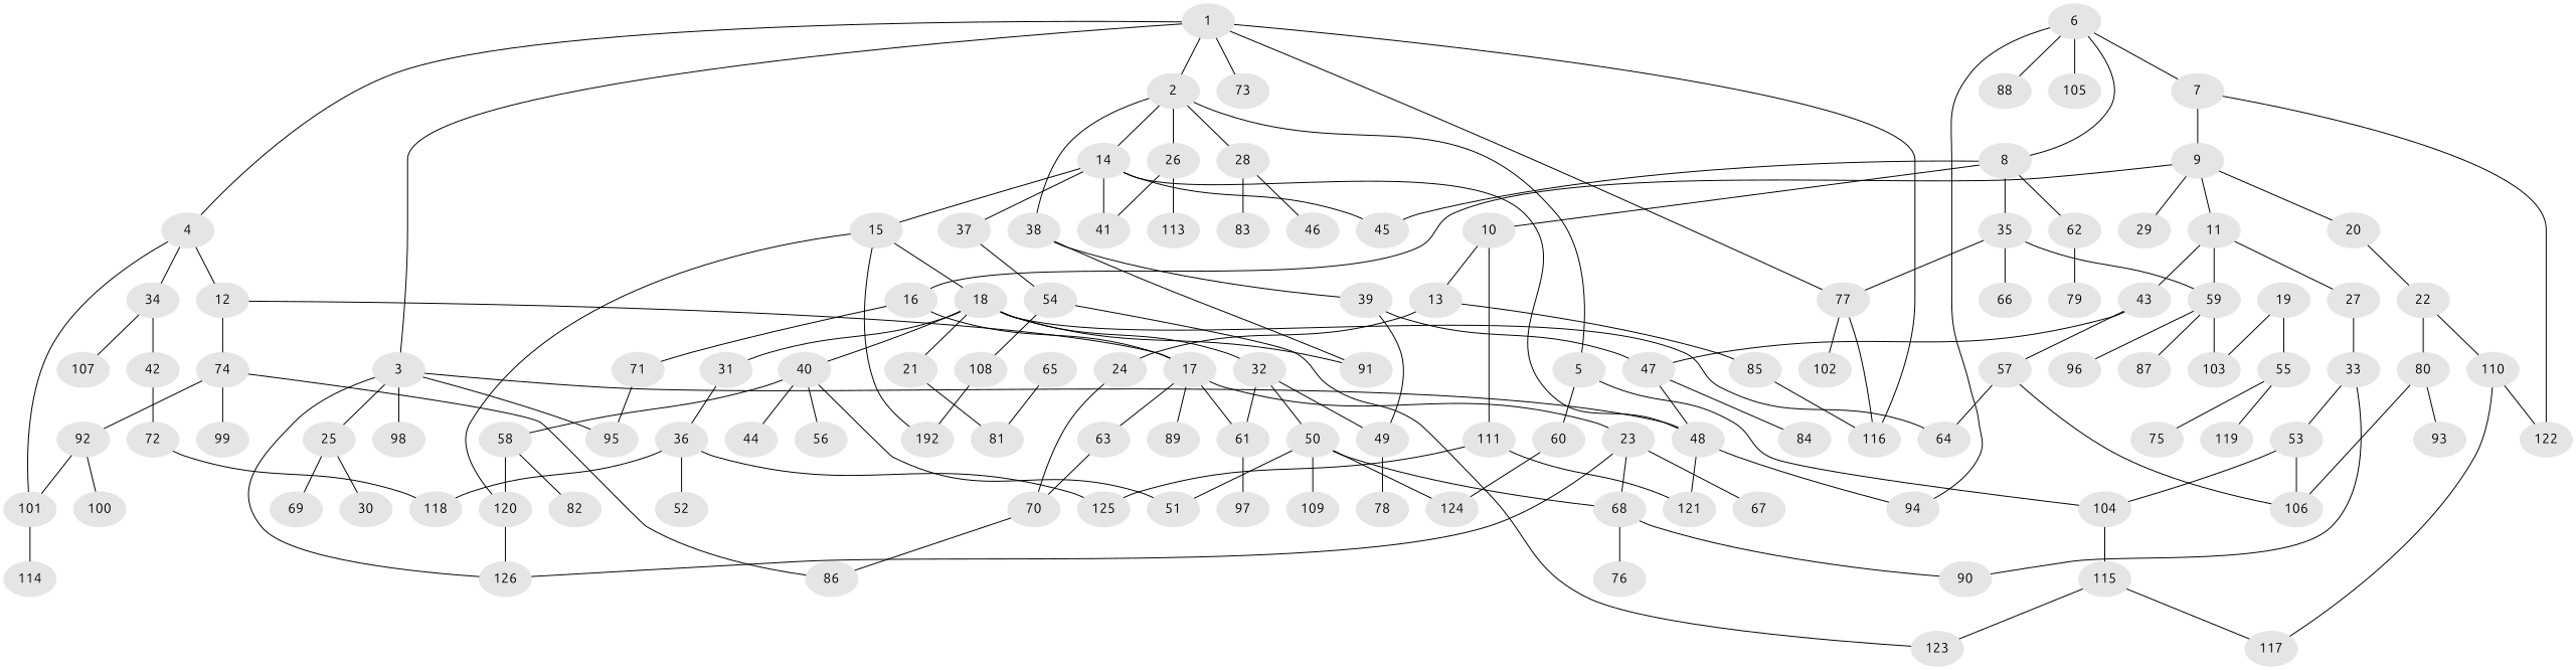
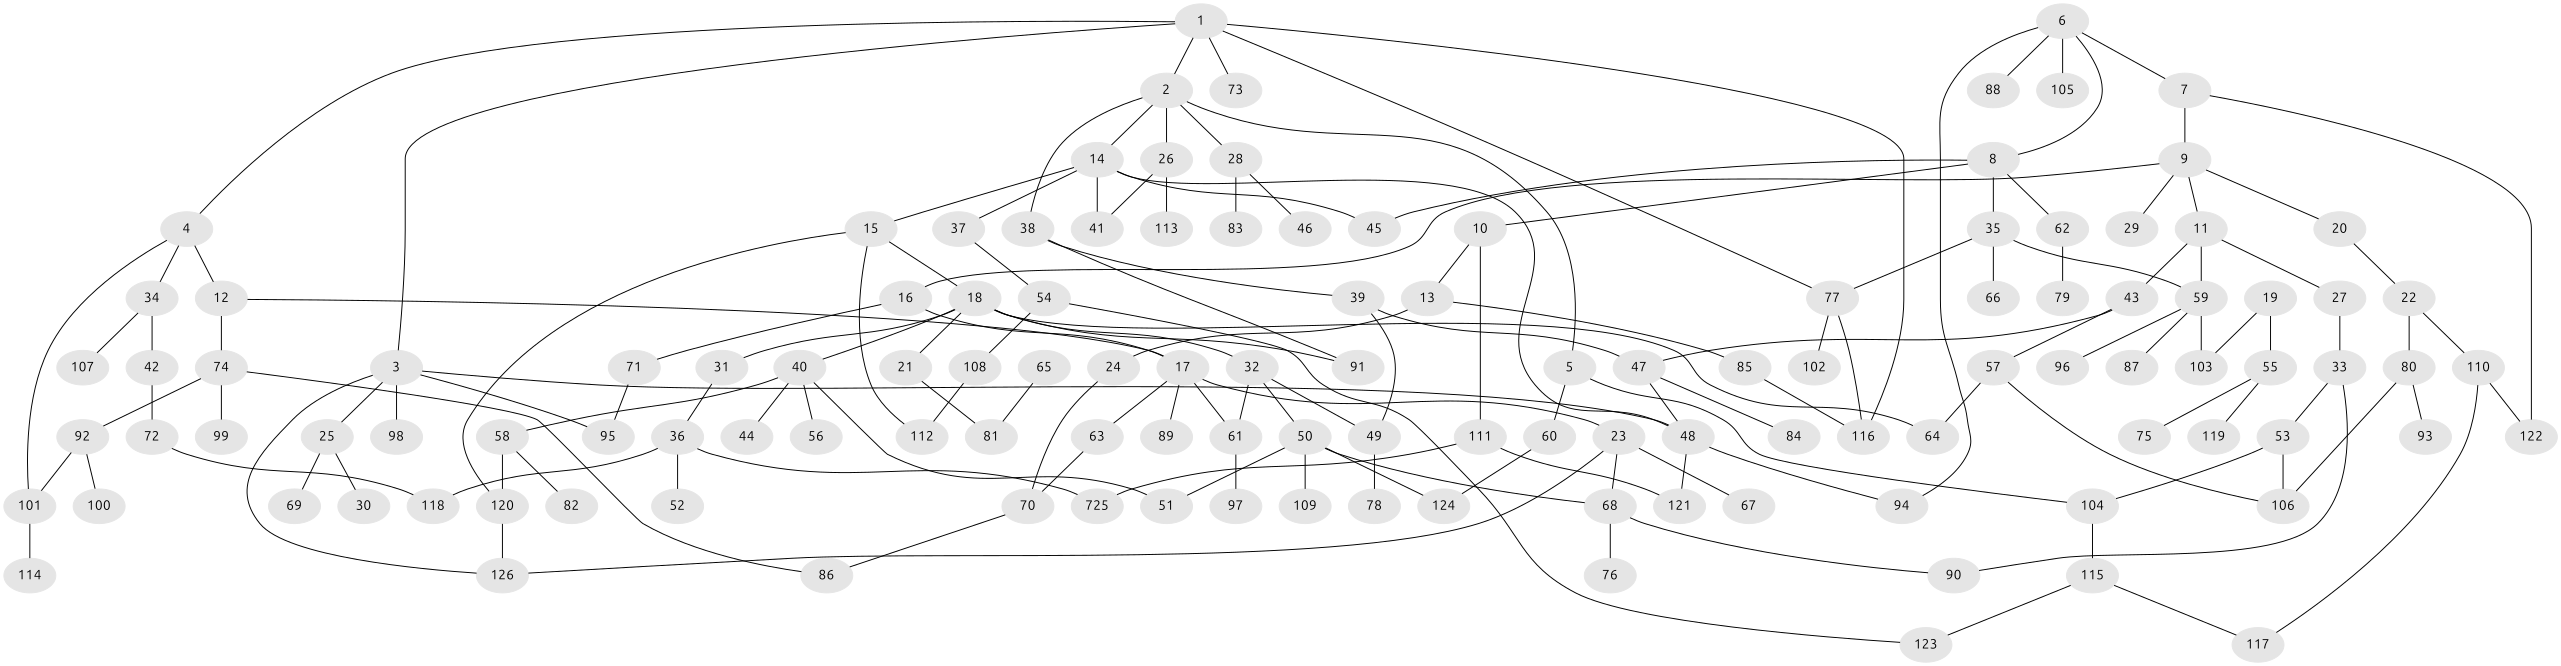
  graph {
    fontname=Ubuntu
    node [color=gray90 fontname=Ubuntu style=filled]
    edge [fontname=Ubuntu]
    1
    2
    3
    4
    73
    77
    116
    5
    14
    26
    28
    38
    25
    48
    95
    98
    126
    12
    34
    101
    102
    60
    104
    45
    15
    37
    41
    113
    46
    83
    91
    39
    30
    69
    94
    121
    17
    74
    42
    107
    114
    6
    7
    8
    88
    105
    124
    115
    9
    122
    10
    35
    62
    11
    16
    20
    29
    13
    111
    59
    66
    79
    27
    43
    71
    22
    24
    85
-   125
+   125 [label=725]
    33
    47
    57
    103
    87
    96
    23
    61
    63
    89
    86
    92
    99
    70
    18
-   112 [label=192]
+   112
    120
    19
    55
    54
    21
    31
    32
    40
    64
    67
    68
    97
    81
    36
    49
    50
    44
    51
    56
    58
    75
    119
    80
    110
    106
    93
    117
    90
    76
    53
    52
    118
    78
    109
    72
    108
    123
    84
    82
    65
    100
    1 -- 2
    1 -- 3
    1 -- 4
    1 -- 73
    1 -- 77
    1 -- 116
    2 -- 5
    2 -- 14
    2 -- 26
    2 -- 28
    2 -- 38
    3 -- 25
    3 -- 48
    3 -- 95
    3 -- 98
    3 -- 126
    4 -- 12
    4 -- 34
    4 -- 101
    77 -- 116
    77 -- 102
    5 -- 60
    5 -- 104
    14 -- 48
    14 -- 45
    14 -- 15
    14 -- 37
    14 -- 41
    26 -- 41
    26 -- 113
    28 -- 46
    28 -- 83
    38 -- 91
    38 -- 39
    25 -- 30
    25 -- 69
    48 -- 94
    48 -- 121
    12 -- 17
    12 -- 74
    34 -- 42
    34 -- 107
    101 -- 114
    60 -- 124
    104 -- 115
    15 -- 18
    15 -- 112
    15 -- 120
    37 -- 54
    39 -- 47
    39 -- 49
    17 -- 23
    17 -- 61
    17 -- 63
    17 -- 89
    74 -- 86
    74 -- 92
    74 -- 99
    42 -- 72
    6 -- 94
    6 -- 7
    6 -- 8
    6 -- 88
    6 -- 105
    7 -- 9
    7 -- 122
    8 -- 45
    8 -- 10
    8 -- 35
    8 -- 62
    115 -- 117
    115 -- 123
    9 -- 11
    9 -- 16
    9 -- 20
    9 -- 29
    10 -- 13
    10 -- 111
    35 -- 77
    35 -- 59
    35 -- 66
    62 -- 79
    11 -- 59
    11 -- 27
    11 -- 43
    16 -- 17
    16 -- 71
    20 -- 22
    13 -- 24
    13 -- 85
    111 -- 121
    111 -- 125
    59 -- 103
    59 -- 87
    59 -- 96
    27 -- 33
    43 -- 47
    43 -- 57
    71 -- 95
    22 -- 80
    22 -- 110
    24 -- 70
    85 -- 116
    33 -- 90
    33 -- 53
    47 -- 48
    47 -- 84
    57 -- 64
    57 -- 106
    23 -- 126
    23 -- 67
    23 -- 68
    61 -- 97
    63 -- 70
    92 -- 101
    92 -- 100
    70 -- 86
    18 -- 91
    18 -- 21
    18 -- 31
    18 -- 32
    18 -- 40
    18 -- 64
    120 -- 126
    19 -- 103
    19 -- 55
    55 -- 75
    55 -- 119
    54 -- 108
    54 -- 123
    21 -- 81
    31 -- 36
    32 -- 61
    32 -- 49
    32 -- 50
    40 -- 44
    40 -- 51
    40 -- 56
    40 -- 58
    68 -- 90
    68 -- 76
    36 -- 125
    36 -- 52
    36 -- 118
    49 -- 78
    50 -- 124
    50 -- 68
    50 -- 51
    50 -- 109
    58 -- 120
    58 -- 82
    80 -- 106
    80 -- 93
    110 -- 122
    110 -- 117
    53 -- 104
    53 -- 106
    72 -- 118
    108 -- 112
    65 -- 81
  }
